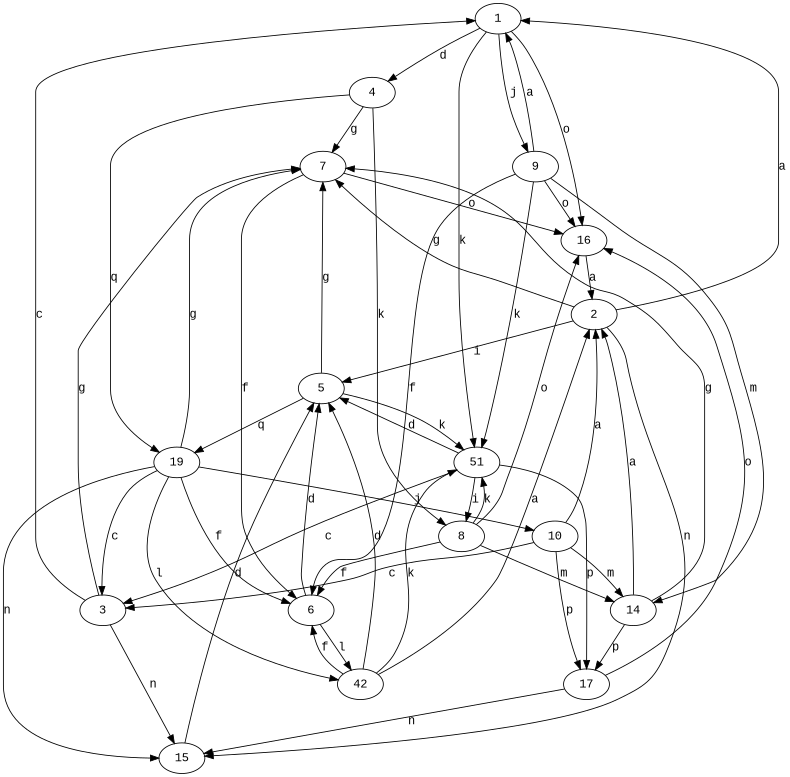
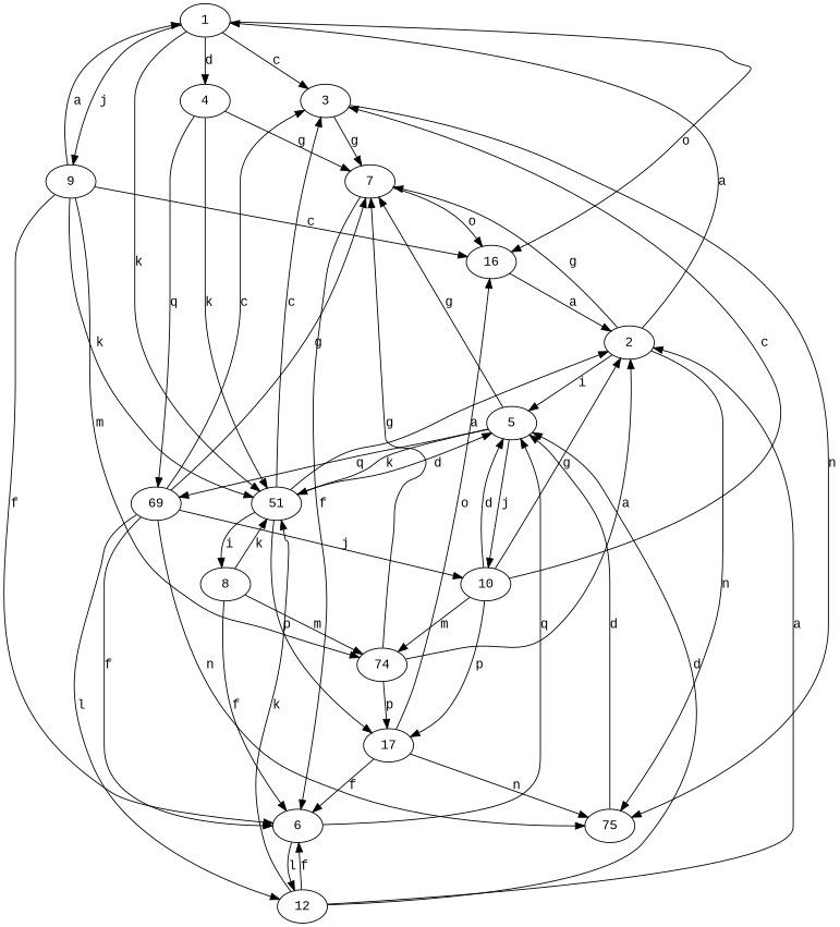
  strict digraph {
    fontname="Liberation Mono"
    node [fontname="Liberation Mono"]
    edge [fontname="Liberation Mono"]
    1
    3
    4
    9
    n5 [label=51]
    16
    7
-   15
-   19
+   15 [label=75]
+   19 [label=69]
    6
-   14
+   14 [label=74]
    2
    8
    5
    17
    10
-   12 [label=42]
-   3 -> 1 [label=c]
+   12
+   1 -> 3 [label=c]
    1 -> 4 [label=d]
    1 -> 9 [label=j]
    1 -> n5 [label=k]
    1 -> 16 [label=o]
    3 -> 7 [label=g]
    3 -> 15 [label=n]
-   4 -> 8 [label=k]
+   4 -> n5 [label=k]
    4 -> 7 [label=g]
    4 -> 19 [label=q]
    9 -> 1 [label=a]
    9 -> n5 [label=k]
-   9 -> 16 [label=o]
+   9 -> 16 [label=c]
    9 -> 6 [label=f]
    9 -> 14 [label=m]
    n5 -> 3 [label=c]
+   n5 -> 2 [label=a]
    n5 -> 8 [label=i]
    n5 -> 5 [label=d]
    n5 -> 17 [label=p]
    16 -> 2 [label=a]
    7 -> 16 [label=o]
    7 -> 6 [label=f]
    15 -> 5 [label=d]
    19 -> 3 [label=c]
    19 -> 7 [label=g]
    19 -> 15 [label=n]
    19 -> 6 [label=f]
    19 -> 10 [label=j]
    19 -> 12 [label=l]
-   6 -> 5 [label=d]
+   6 -> 5 [label=q]
    6 -> 12 [label=l]
    14 -> 7 [label=g]
    14 -> 2 [label=a]
    14 -> 17 [label=p]
    2 -> 1 [label=a]
    2 -> 7 [label=g]
    2 -> 15 [label=n]
    2 -> 5 [label=i]
    8 -> n5 [label=k]
-   8 -> 16 [label=o]
    8 -> 6 [label=f]
    8 -> 14 [label=m]
    5 -> n5 [label=k]
    5 -> 7 [label=g]
    5 -> 19 [label=q]
+   5 -> 10 [label=j]
    17 -> 16 [label=o]
    17 -> 15 [label=n]
+   17 -> 6 [label=f]
    10 -> 3 [label=c]
    10 -> 14 [label=m]
-   10 -> 2 [label=a]
+   10 -> 2 [label=g]
+   10 -> 5 [label=d]
    10 -> 17 [label=p]
    12 -> n5 [label=k]
    12 -> 6 [label=f]
    12 -> 2 [label=a]
    12 -> 5 [label=d]
  }
